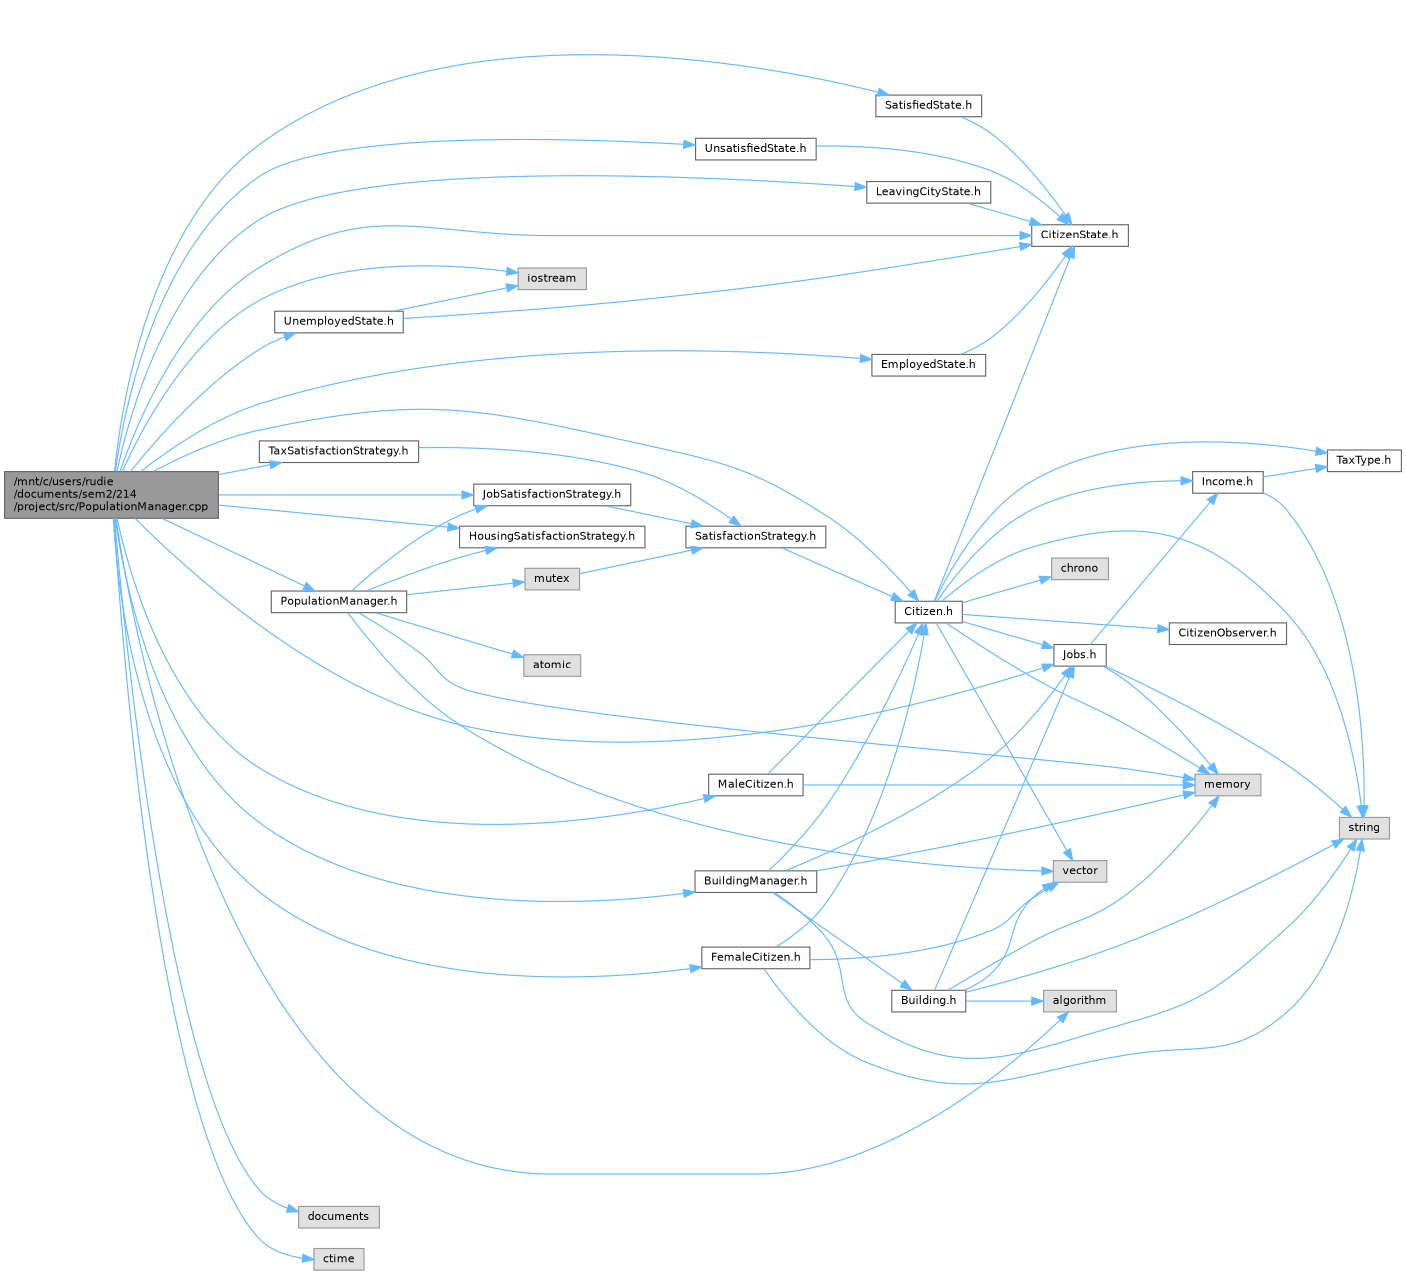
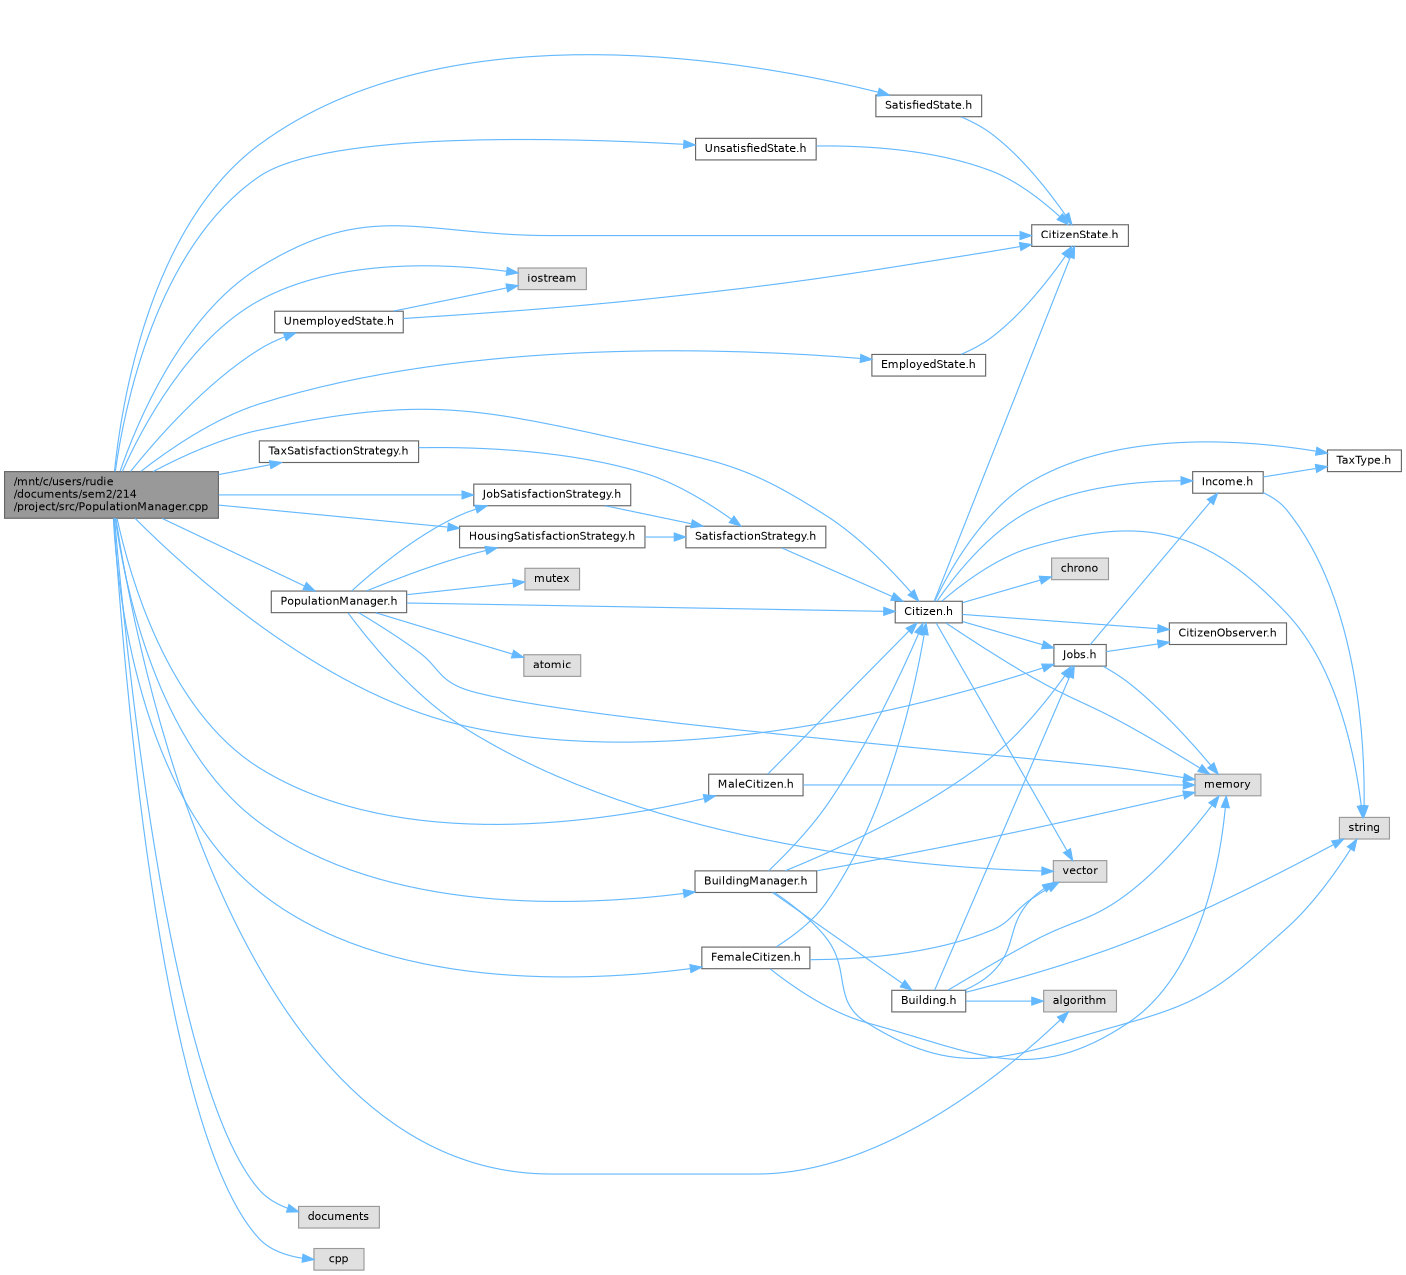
  digraph {
    rankdir=LR
    node [color=grey40 fillcolor=white fontname=Helvetica fontsize=10 shape=box style=filled]
    edge [color=steelblue1 fontname=Helvetica fontsize=10 labelfontname=Helvetica labelfontsize=10 style=solid]
    n1 [color=gray40 fillcolor=grey60 fontcolor=black height=0.2 label="/mnt/c/users/rudie\l/documents/sem2/214\l/project/src/PopulationManager.cpp" width=0.4]
    n2 [height=0.2 label="PopulationManager.h" width=0.4]
    n3 [height=0.2 label="Citizen.h" width=0.4]
    n4 [height=0.2 label="CitizenState.h" width=0.4]
    n5 [height=0.2 label="Jobs.h" width=0.4]
    n6 [height=0.2 label="JobSatisfactionStrategy.h" width=0.4]
    n7 [height=0.2 label="HousingSatisfactionStrategy.h" width=0.4]
    n8 [height=0.2 label="EmployedState.h" width=0.4]
    n9 [height=0.2 label="UnemployedState.h" width=0.4]
    n10 [color=grey60 fillcolor="#E0E0E0" height=0.2 label=algorithm width=0.4]
    n11 [color=grey60 fillcolor="#E0E0E0" height=0.2 label=iostream width=0.4]
    n12 [height=0.2 label="SatisfiedState.h" width=0.4]
    n13 [height=0.2 label="UnsatisfiedState.h" width=0.4]
-   n14 [height=0.2 label="LeavingCityState.h" width=0.4]
    n15 [height=0.2 label="MaleCitizen.h" width=0.4]
    n16 [height=0.2 label="FemaleCitizen.h" width=0.4]
    n17 [height=0.2 label="TaxSatisfactionStrategy.h" width=0.4]
    n18 [height=0.2 label="BuildingManager.h" width=0.4]
    n19 [color=grey60 fillcolor="#E0E0E0" height=0.2 label=documents width=0.4]
-   n20 [color=grey60 fillcolor="#E0E0E0" height=0.2 label=ctime width=0.4]
+   n20 [color=grey60 fillcolor="#E0E0E0" height=0.2 label=cpp width=0.4]
    n21 [color=grey60 fillcolor="#E0E0E0" height=0.2 label=vector width=0.4]
    n22 [color=grey60 fillcolor="#E0E0E0" height=0.2 label=memory width=0.4]
    n23 [color=grey60 fillcolor="#E0E0E0" height=0.2 label=atomic width=0.4]
    n24 [color=grey60 fillcolor="#E0E0E0" height=0.2 label=mutex width=0.4]
    n25 [color=grey60 fillcolor="#E0E0E0" height=0.2 label=string width=0.4]
    n26 [height=0.2 label="CitizenObserver.h" width=0.4]
    n27 [height=0.2 label="Income.h" width=0.4]
    n28 [height=0.2 label="TaxType.h" width=0.4]
    n29 [color=grey60 fillcolor="#E0E0E0" height=0.2 label=chrono width=0.4]
    n30 [height=0.2 label="SatisfactionStrategy.h" width=0.4]
    n31 [height=0.2 label="Building.h" width=0.4]
    n1 -> n2
    n1 -> n3
    n1 -> n4
    n1 -> n5
    n1 -> n6
    n1 -> n7
    n1 -> n8
    n1 -> n9
    n1 -> n10
    n1 -> n11
    n1 -> n12
    n1 -> n13
-   n1 -> n14
    n1 -> n15
    n1 -> n16
    n1 -> n17
    n1 -> n18
    n1 -> n19
    n1 -> n20
+   n2 -> n3
    n2 -> n6
    n2 -> n7
    n2 -> n21
    n2 -> n22
    n2 -> n23
    n2 -> n24
    n3 -> n4
    n3 -> n5
    n3 -> n21
    n3 -> n22
    n3 -> n25
    n3 -> n26
    n3 -> n27
    n3 -> n28
    n3 -> n29
    n5 -> n22
-   n5 -> n25
+   n5 -> n26
    n5 -> n27
    n6 -> n30
-   n24 -> n30
+   n7 -> n30
    n8 -> n4
    n9 -> n4
    n9 -> n11
    n12 -> n4
    n13 -> n4
-   n14 -> n4
    n15 -> n3
    n15 -> n22
    n16 -> n3
    n16 -> n21
-   n16 -> n25
+   n16 -> n22
    n17 -> n30
    n18 -> n3
    n18 -> n5
    n18 -> n22
    n18 -> n25
    n18 -> n31
    n27 -> n25
    n27 -> n28
    n30 -> n3
    n31 -> n5
    n31 -> n10
    n31 -> n21
    n31 -> n22
    n31 -> n25
  }
